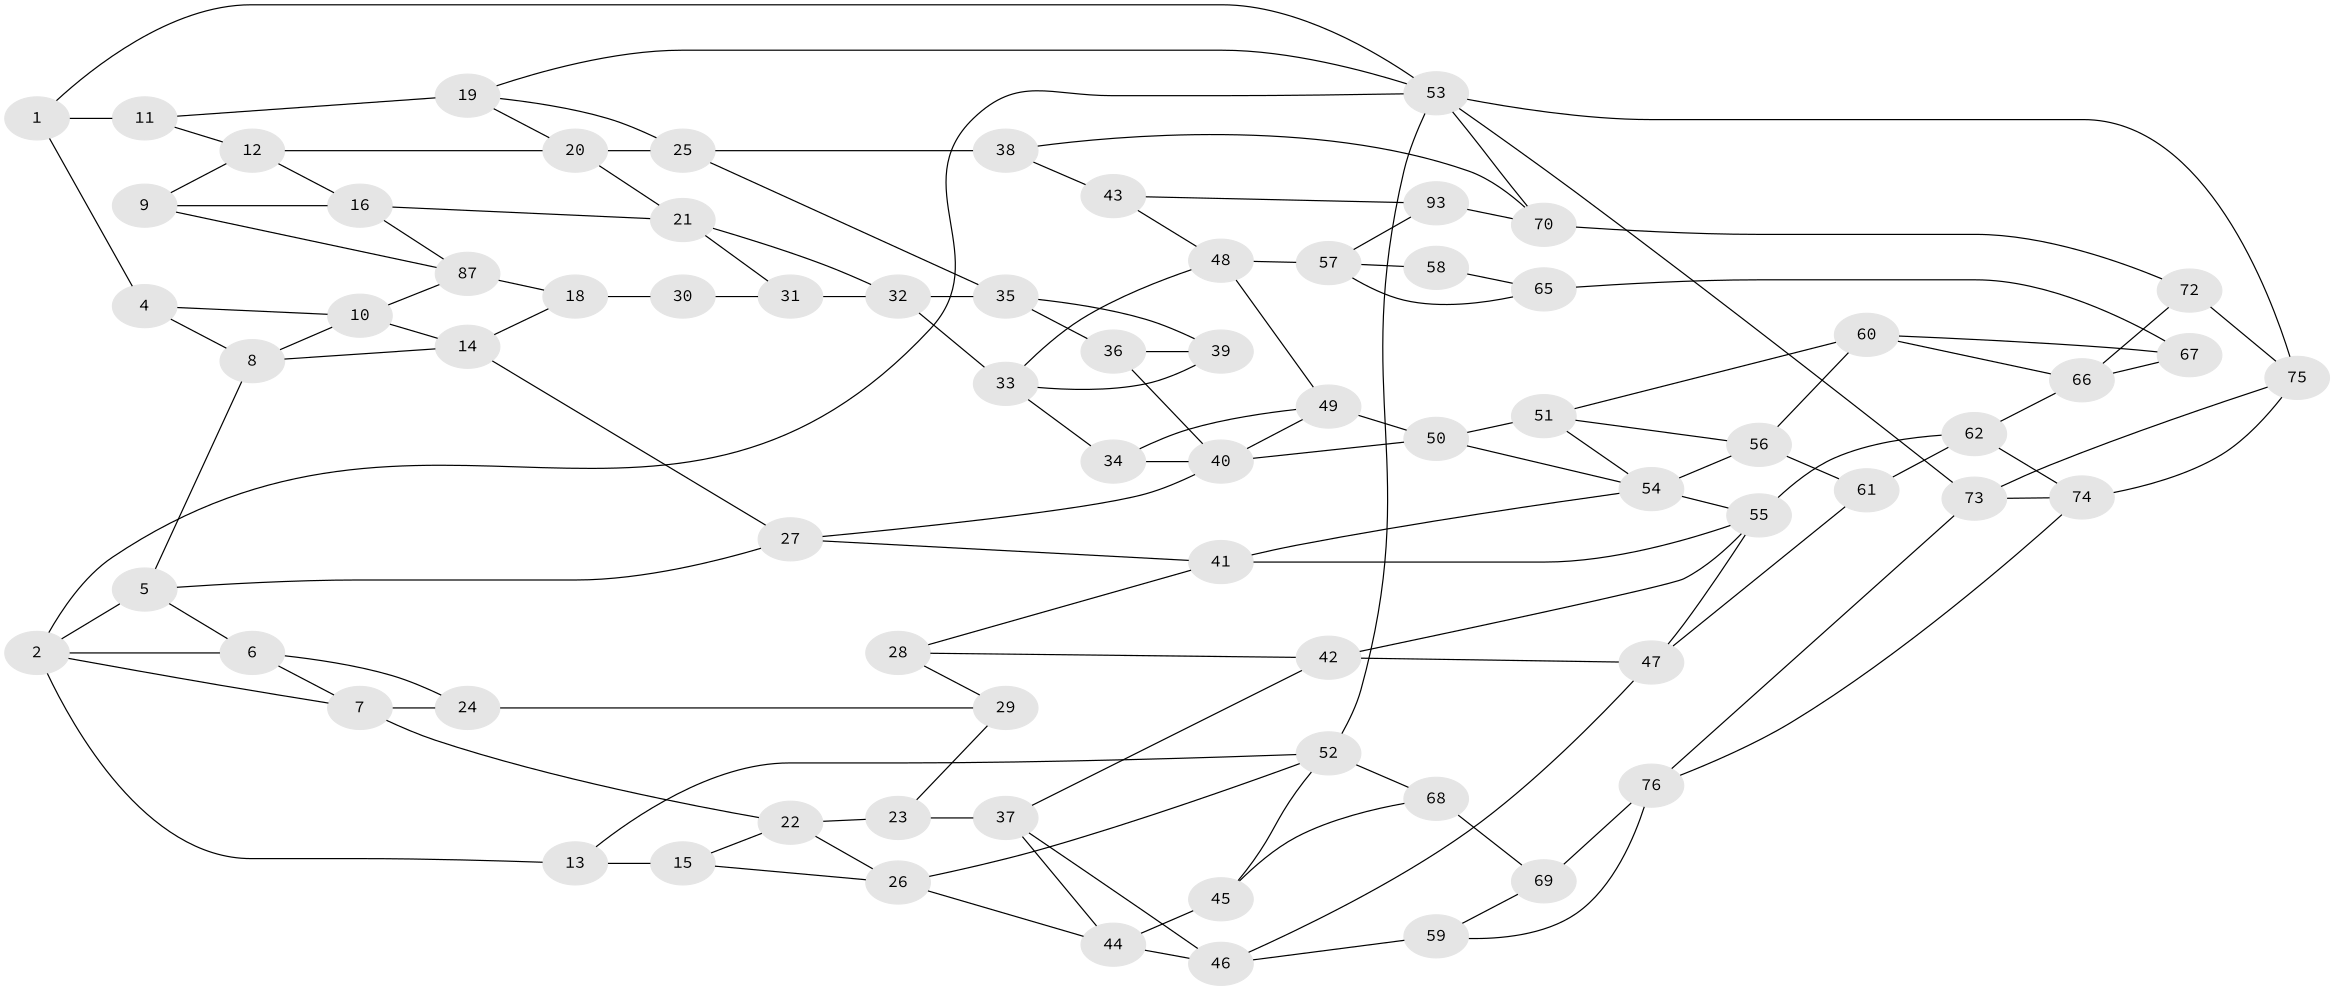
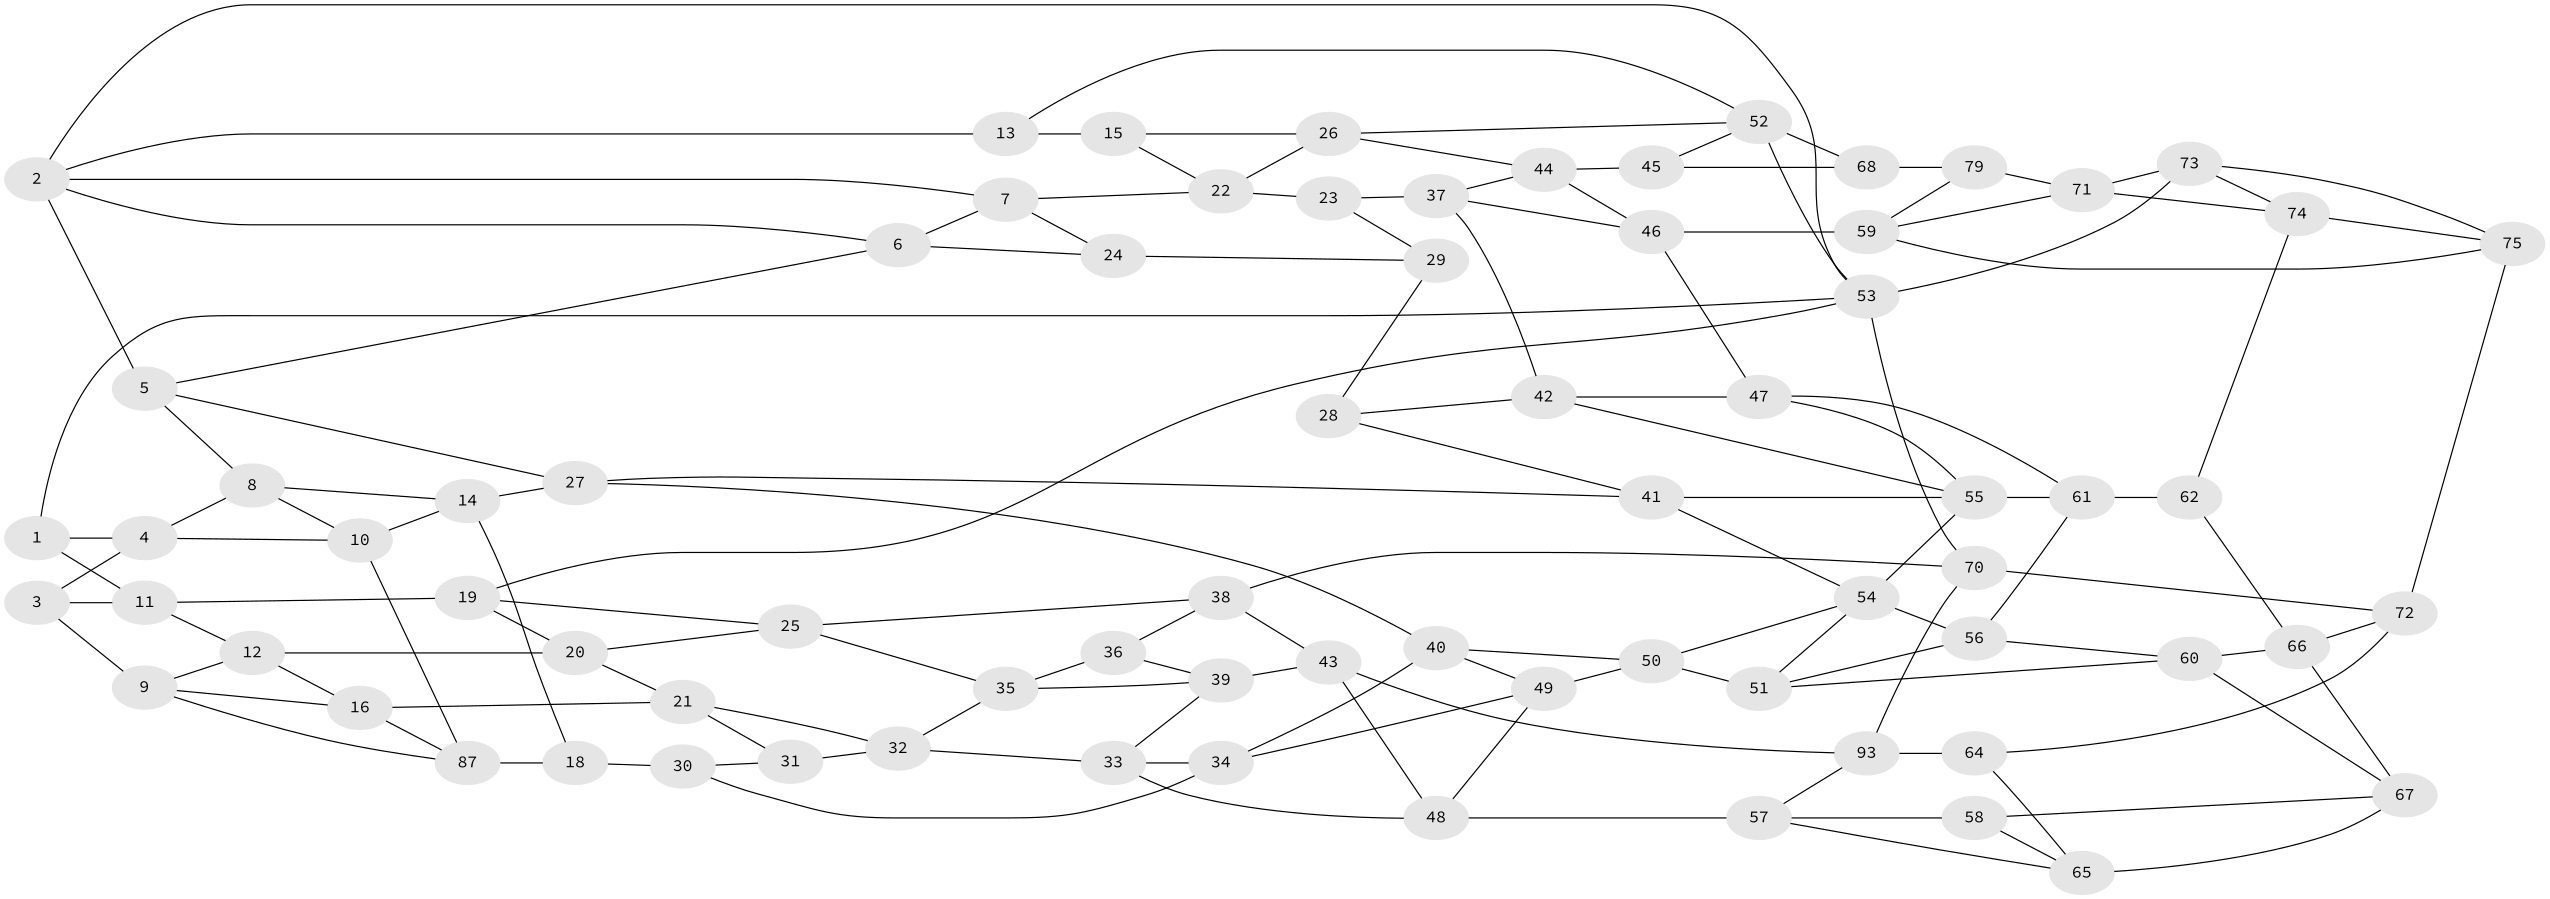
  graph {
    fontname="Source Code Pro"
    rankdir=LR
    node [color=gray90 fontname="Source Code Pro" style=filled]
    edge [fontname="Source Code Pro" weight=1.0]
    1
    4
    11
    53
    8
    10
    12
    19
    70
    73
    75
    2
    5
    6
    7
    13
    27
    24
    22
    15
    52
+   3
    9
    16
    n25 [label=87]
    14
    40
    41
    29
    26
    23
    18
    20
    21
    25
    68
    30
    44
    31
    32
    34
    35
    38
    33
    37
    42
    46
    39
    36
    43
    45
    49
    50
    54
    55
    28
    47
    48
    57
    59
    n61 [label=93]
    72
    51
    56
    61
-   69
-   71 [label=76]
+   64
+   69 [label=79]
+   71
    62
    58
    65
    60
    67
    66
    74
    1 -- 4
    1 -- 11
    1 -- 53
    4 -- 8
    4 -- 10
    11 -- 12
    11 -- 19
    53 -- 70
    53 -- 73
-   53 -- 75
+   59 -- 75
    8 -- 10
    8 -- 14
    10 -- n25
    10 -- 14
    12 -- 16
    12 -- 20
    19 -- 53
    19 -- 20
    19 -- 25
    70 -- 72
    73 -- 75
    73 -- 74
    2 -- 53
    2 -- 5
    2 -- 6
    2 -- 7
    2 -- 13
    5 -- 8
    5 -- 6
    5 -- 27
    6 -- 7
    6 -- 24
    7 -- 24
    7 -- 22
    13 -- 15 [weight=2.0]
    13 -- 52
    27 -- 40
    27 -- 41
    24 -- 29 [weight=2.0]
    22 -- 26
    22 -- 23
    15 -- 22
    15 -- 26
    52 -- 53 [weight=2.0]
    52 -- 68
+   3 -- 4
+   3 -- 11
+   3 -- 9
    9 -- 12
    9 -- 16
    9 -- n25
    16 -- n25
    16 -- 21
    n25 -- 18
    14 -- 27
    14 -- 18
    40 -- 49
    40 -- 50
    41 -- 54
    41 -- 55
    26 -- 52
    26 -- 44
    23 -- 29
    23 -- 37
    18 -- 30
    20 -- 21
    20 -- 25
    21 -- 31
    21 -- 32
    25 -- 35
    25 -- 38
    68 -- 69 [weight=2.0]
    30 -- 31 [weight=2.0]
+   30 -- 34
    44 -- 46
    44 -- 45
    31 -- 32
    32 -- 35
    32 -- 33
    34 -- 40
    34 -- 49
    35 -- 39
    35 -- 36
    38 -- 70
    38 -- 43
    33 -- 34
    33 -- 39
    33 -- 48
    37 -- 44
    37 -- 42
    37 -- 46
    42 -- 55
    42 -- 47
    46 -- 47
    46 -- 59
-   36 -- 40
+   39 -- 43
+   36 -- 38
    36 -- 39
    43 -- 48
    43 -- n61
    45 -- 52
    45 -- 68
    49 -- 50
    50 -- 54
    50 -- 51
    54 -- 55 [weight=2.0]
    54 -- 56
-   55 -- 62
+   55 -- 61
    28 -- 41
    28 -- 29
    28 -- 42
    47 -- 55
    47 -- 61
    48 -- 49
    48 -- 57
    57 -- n61
    57 -- 58
    57 -- 65
    59 -- 69
    59 -- 71
    n61 -- 70
+   n61 -- 64
    72 -- 75
    51 -- 54
    51 -- 56
    51 -- 60
    56 -- 61
    56 -- 60
    61 -- 62
+   64 -- 72
+   64 -- 65
    69 -- 71
    71 -- 73
    71 -- 74
    62 -- 66
    62 -- 74
    58 -- 65
+   58 -- 67
    65 -- 67
    60 -- 67
    60 -- 66
    66 -- 72
    66 -- 67
    74 -- 75
  }
